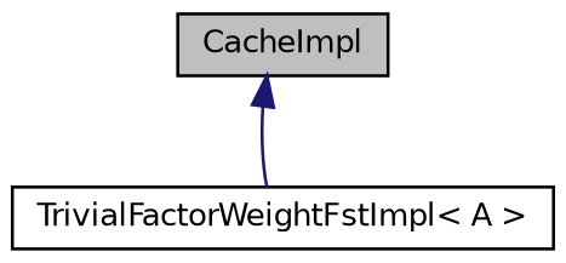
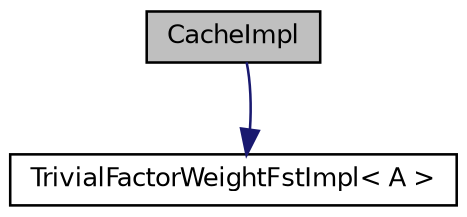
  digraph {
    node [color=black fontname=Helvetica fontsize=10 shape=record style=filled]
    n1 [fillcolor=grey75 fontcolor=black height=0.2 label=CacheImpl width=0.4]
    n2 [fillcolor=white height=0.2 label="TrivialFactorWeightFstImpl\< A \>" width=0.4]
-   n1 -> n2 [color=midnightblue dir=back fontname=Helvetica fontsize=10 labelfontname=Helvetica labelfontsize=10 style=solid]
+   n2 -> n1 [color=midnightblue dir=back fontname=Helvetica fontsize=10 labelfontname=Helvetica labelfontsize=10 style=solid]
  }
